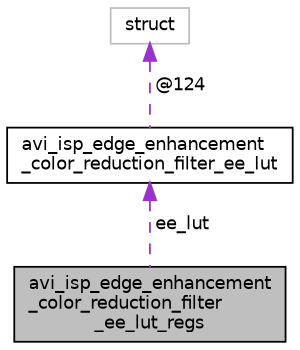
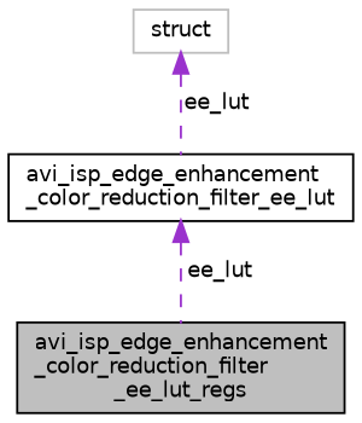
  digraph {
    fontname="DejaVu Sans"
    node [color=black fillcolor=white fontname="DejaVu Sans" fontsize=10 shape=record style=filled]
    edge [color=darkorchid3 dir=back fontname="DejaVu Sans" fontsize=10 labelfontname=FreeSans labelfontsize=10 style=dashed]
    n1 [fillcolor=grey75 fontcolor=black height=0.2 label="avi_isp_edge_enhancement\l_color_reduction_filter\l_ee_lut_regs" width=0.4]
    n2 [height=0.2 label="avi_isp_edge_enhancement\l_color_reduction_filter_ee_lut" width=0.4]
    n3 [color=grey75 height=0.2 label=struct width=0.4]
    n2 -> n1 [label=" ee_lut"]
-   n3 -> n2 [label=" @124"]
+   n3 -> n2 [label=" ee_lut"]
  }
